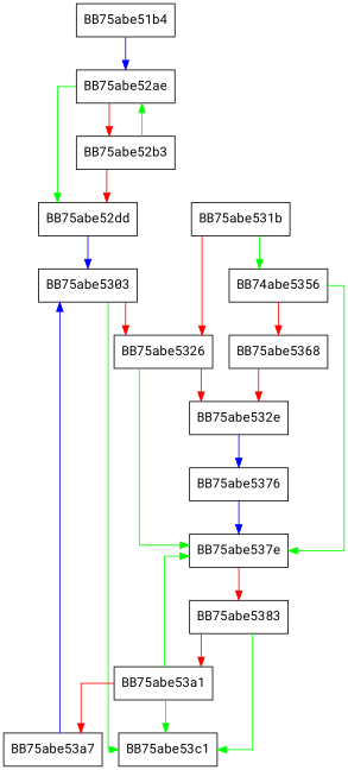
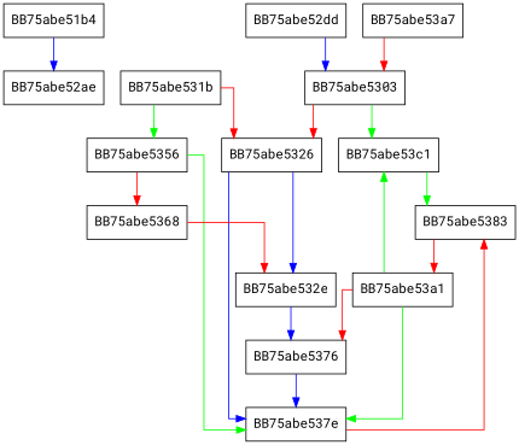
  digraph {
    fontname="Roboto Mono"
    splines=ortho
    node [fontname="Roboto Mono" shape=box]
    edge [color=red fontname="Roboto Mono"]
    BB75abe51b4
    BB75abe52ae
    BB75abe52dd
-   BB75abe52b3
    BB75abe5303
    BB75abe53c1
    BB75abe5326
    BB75abe531b
-   BB75abe5356 [label=BB74abe5356]
+   BB75abe5356
    BB75abe537e
    BB75abe5368
    BB75abe532e
    BB75abe5383
    BB75abe5376
    BB75abe53a1
    BB75abe53a7
    BB75abe51b4 -> BB75abe52ae [color=blue]
-   BB75abe52ae -> BB75abe52dd [color=green]
-   BB75abe52ae -> BB75abe52b3
    BB75abe52dd -> BB75abe5303 [color=blue]
-   BB75abe52b3 -> BB75abe52ae [color=green]
-   BB75abe52b3 -> BB75abe52dd
    BB75abe5303 -> BB75abe53c1 [color=green]
    BB75abe5303 -> BB75abe5326
-   BB75abe5326 -> BB75abe537e [color=green]
-   BB75abe5326 -> BB75abe532e
+   BB75abe5326 -> BB75abe537e [color=blue]
+   BB75abe5326 -> BB75abe532e [color=blue]
    BB75abe531b -> BB75abe5326
    BB75abe531b -> BB75abe5356 [color=green]
    BB75abe5356 -> BB75abe537e [color=green]
    BB75abe5356 -> BB75abe5368
    BB75abe537e -> BB75abe5383
    BB75abe5368 -> BB75abe532e
    BB75abe532e -> BB75abe5376 [color=blue]
-   BB75abe5383 -> BB75abe53c1 [color=green]
+   BB75abe53c1 -> BB75abe5383 [color=green]
    BB75abe5383 -> BB75abe53a1
    BB75abe5376 -> BB75abe537e [color=blue]
    BB75abe53a1 -> BB75abe53c1 [color=green]
    BB75abe53a1 -> BB75abe537e [color=green]
-   BB75abe53a1 -> BB75abe53a7
-   BB75abe53a7 -> BB75abe5303 [color=blue]
+   BB75abe53a1 -> BB75abe5376
+   BB75abe53a7 -> BB75abe5303
  }
